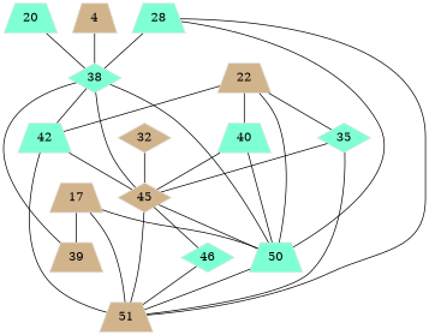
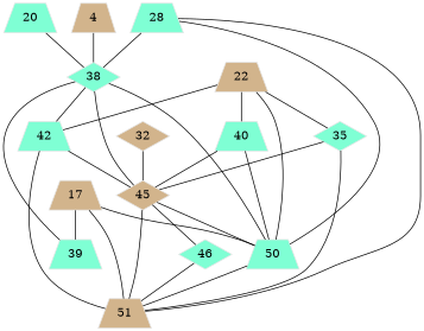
  graph {
    node [color=gray90 fillcolor=aquamarine shape=trapezium style=filled]
    38 [shape=diamond super="+31+37"]
-   39 [fillcolor=tan]
+   39
    50 [super="+49"]
    42 [super="+34+25+41"]
    45 [fillcolor=tan shape=diamond super="+43+36+33+35"]
    4 [fillcolor=tan]
    17 [fillcolor=tan]
    51 [fillcolor=tan super="+47+48"]
    20
    22 [fillcolor=tan super="+10"]
    n11 [label=35 shape=diamond]
    40 [super="+27"]
    28 [super="+11+19"]
    46 [shape=diamond]
    32 [fillcolor=tan shape=diamond]
    38 -- 39
    38 -- 50 [weight=2]
    38 -- 42
    38 -- 45 [weight=6]
    50 -- 51 [weight=2]
    42 -- 45 [weight=7]
    42 -- 51 [weight=5]
    45 -- 50 [weight=2]
    45 -- 51
    45 -- 46
    4 -- 38 [weight=2]
    17 -- 39
    17 -- 50
    17 -- 51 [weight=4]
    20 -- 38 [weight=2]
    22 -- 50
    22 -- 42 [weight=3]
    22 -- n11 [weight=2]
    22 -- 40 [weight=2]
    n11 -- 45 [weight=3]
    n11 -- 51 [weight=2]
    40 -- 50
    40 -- 45 [weight=3]
    28 -- 38 [weight=5]
    28 -- 50
    28 -- 51 [weight=2]
    46 -- 51
    32 -- 45 [weight=2]
  }
